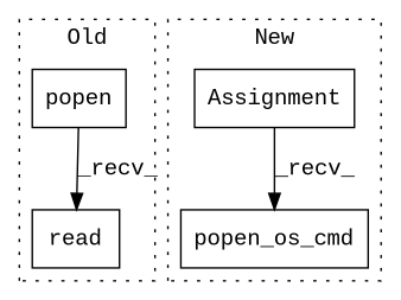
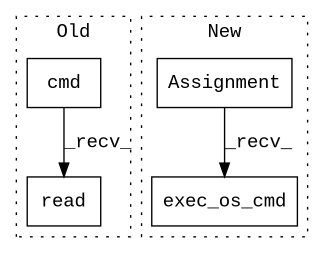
  digraph {
    fontname="Liberation Mono"
    node [a=32 fontname="Liberation Mono" shape=box]
    edge [fontname="Liberation Mono"]
-   n1 [l="6,1" label=popen s="1071,1080"]
+   n1 [l="6,1" label=cmd s="1071,1080"]
    n2 [l=6 label=read s=1082]
-   n3 [l="12,1" label=popen_os_cmd s="1077,1092"]
+   n3 [l="12,1" label=exec_os_cmd s="1077,1092"]
    n4 [a=22 l=4 label=Assignment s=1066]
    subgraph cluster_1 {
      label=Old
      style=dotted
      n1
      n2
    }
    subgraph cluster_2 {
      label=New
      style=dotted
      n3
      n4
    }
    n1 -> n2 [label=_recv_]
    n4 -> n3 [label=_recv_]
  }
